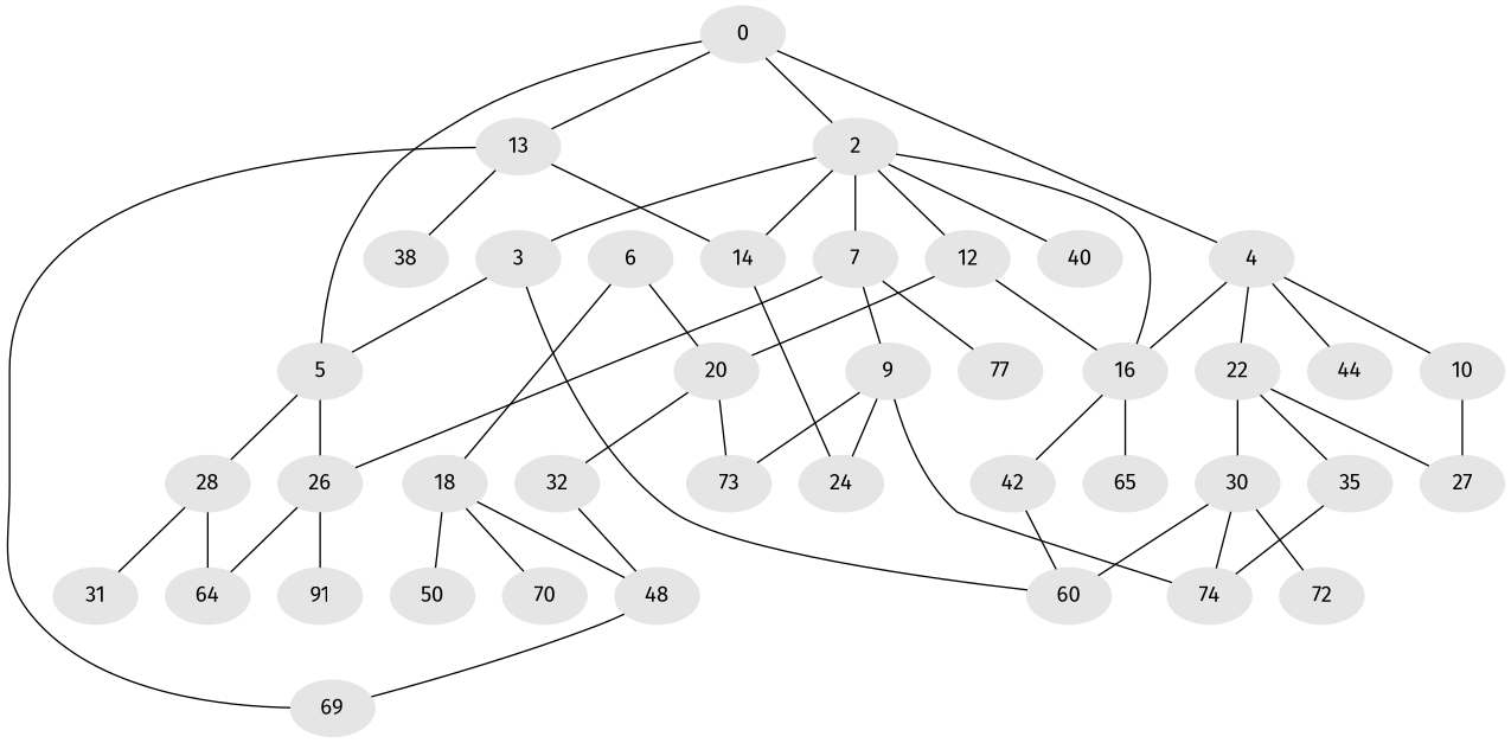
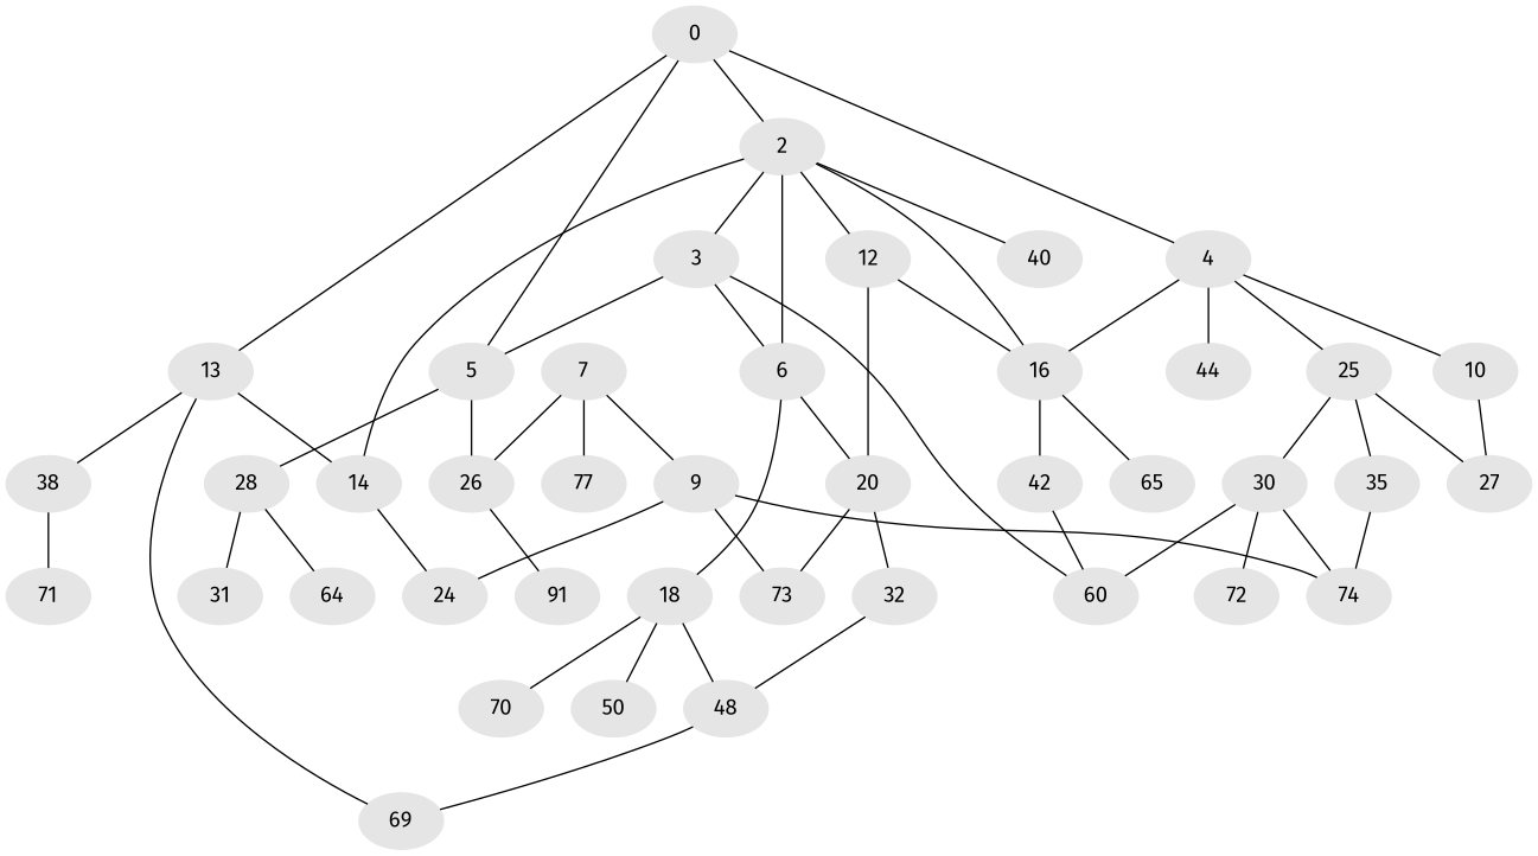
  graph {
    fontname="Fira Sans"
    node [color=gray90 fontname="Fira Sans" style=filled]
    edge [fontname="Fira Sans"]
    2 [super="+23"]
    3 [super="+43+56"]
    7 [super="+8+15+36"]
    12 [super="+62"]
    14
    16 [super="+33+75+17"]
    40
    n8 [label=0]
    4 [super="+53"]
    5 [super="+11+19"]
    13 [super="+47"]
    10
-   22 [super="+51"]
+   22 [super="+51" label=25]
    44
    26 [super="+63"]
    28
    38 [super="+49"]
    69 [super="+79"]
    6
    60 [super="+78"]
    9 [super="+21"]
    77 [super="+81"]
    20 [super="+41"]
    24
    42
    65
    18 [super="+29"]
    27
    30 [super="+67+46"]
    35
    n31 [label=91]
    64
    31
    48
    50
    70
    73
    32 [super="+37"]
    74
+   71
    72
    2 -- 3
-   2 -- 7
+   2 -- 6
    2 -- 12
    2 -- 14
    2 -- 16
    2 -- 40
    3 -- 5
+   3 -- 6
    3 -- 60
    7 -- 26
    7 -- 9
    7 -- 77 [weight=2]
    12 -- 16
    12 -- 20
    14 -- 24
    16 -- 42
    16 -- 65
    n8 -- 2
    n8 -- 4
    n8 -- 5
    n8 -- 13
    4 -- 16
    4 -- 10
    4 -- 22
    4 -- 44
    5 -- 26
    5 -- 28
    13 -- 14
    13 -- 38
    13 -- 69
    10 -- 27
    22 -- 27
    22 -- 30
    22 -- 35
    26 -- n31 [weight=2]
-   26 -- 64
    28 -- 64
    28 -- 31
+   38 -- 71
    6 -- 20
    6 -- 18
    9 -- 24
    9 -- 73
    9 -- 74
    20 -- 73
    20 -- 32
    42 -- 60
    18 -- 48 [weight=2]
    18 -- 50
    18 -- 70
    30 -- 60 [weight=2]
    30 -- 74
    30 -- 72
    35 -- 74
    48 -- 69
    32 -- 48
  }
